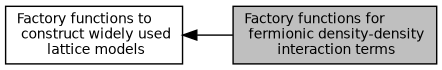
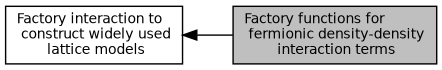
  digraph {
    rankdir=LR
    node [color=black fontname=Helvetica fontsize=10 shape=record style=filled]
    n1 [fillcolor=grey75 fontcolor=black height=0.2 label="Factory functions for\l fermionic density-density\l interaction terms" width=0.4]
-   n2 [fillcolor=white height=0.2 label="Factory functions to\l construct widely used\l lattice models" width=0.4]
+   n2 [fillcolor=white height=0.2 label="Factory interaction to\l construct widely used\l lattice models" width=0.4]
    n2 -> n1 [dir=back fontname=Helvetica fontsize=10 labelfontname=Helvetica labelfontsize=10 shape=plaintext style=solid]
  }
